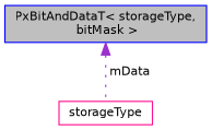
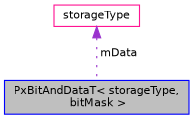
  digraph {
    node [fontname=Helvetica fontsize=10 shape=record style=filled]
    n1 [color=blue fillcolor=grey75 fontcolor=black height=0.2 label="PxBitAndDataT\< storageType,\l bitMask \>" width=0.4]
    n2 [color=deeppink fillcolor=white height=0.2 label=storageType width=0.4]
-   n1 -> n2 [color=darkorchid3 dir=back fontname=Helvetica fontsize=10 label=" mData" labelfontname=Helvetica labelfontsize=10 style=dotted]
+   n2 -> n1 [color=darkorchid3 dir=back fontname=Helvetica fontsize=10 label=" mData" labelfontname=Helvetica labelfontsize=10 style=dotted]
  }
